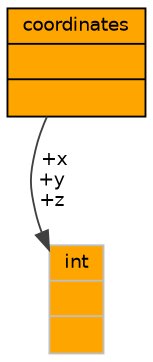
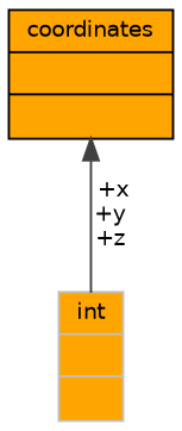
  digraph {
    node [fillcolor=orange fontname=Helvetica fontsize=10 shape=record style=filled]
    n1 [color=black fontcolor=black height=0.2 label="{coordinates\n||}" width=0.4]
    n2 [color=grey75 height=0.2 label="{int\n||}" width=0.4]
-   n1 -> n2 [arrowhead=normal color=grey25 fontname=Helvetica fontsize=10 label=" +x\n+y\n+z" labelfontname=Helvetica labelfontsize=10 style=solid]
+   n2 -> n1 [arrowhead=normal color=grey25 fontname=Helvetica fontsize=10 label=" +x\n+y\n+z" labelfontname=Helvetica labelfontsize=10 style=solid]
  }
